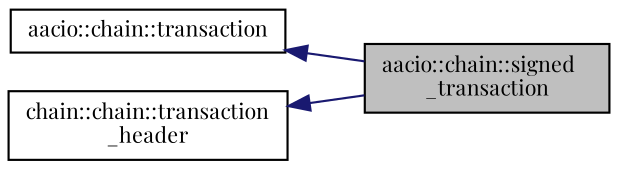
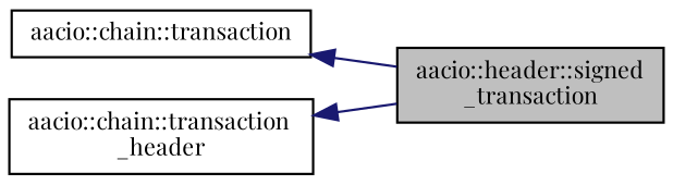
  digraph {
    fontname="Playfair Display"
    rankdir=LR
    node [color=black fillcolor=white fontname="Playfair Display" fontsize=10 shape=record style=filled]
    edge [color=midnightblue dir=back fontname="Playfair Display" fontsize=10 labelfontname=Helvetica labelfontsize=10 style=solid]
-   n1 [fillcolor=grey75 fontcolor=black height=0.2 label="aacio::chain::signed\l_transaction" width=0.4]
+   n1 [fillcolor=grey75 fontcolor=black height=0.2 label="aacio::header::signed\l_transaction" width=0.4]
    n2 [height=0.2 label="aacio::chain::transaction" width=0.4]
-   n3 [height=0.2 label="chain::chain::transaction\l_header" width=0.4]
+   n3 [height=0.2 label="aacio::chain::transaction\l_header" width=0.4]
    n2 -> n1
    n3 -> n1
  }
